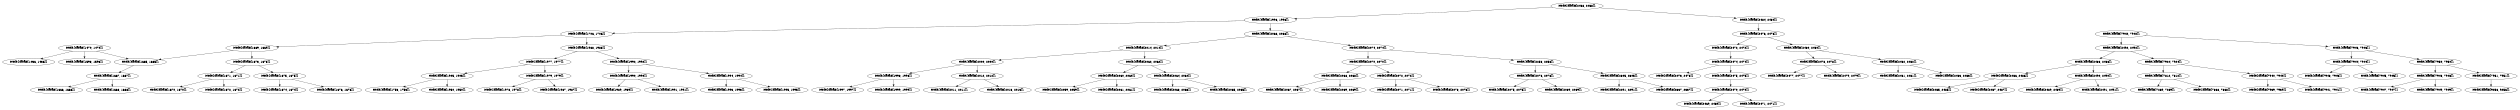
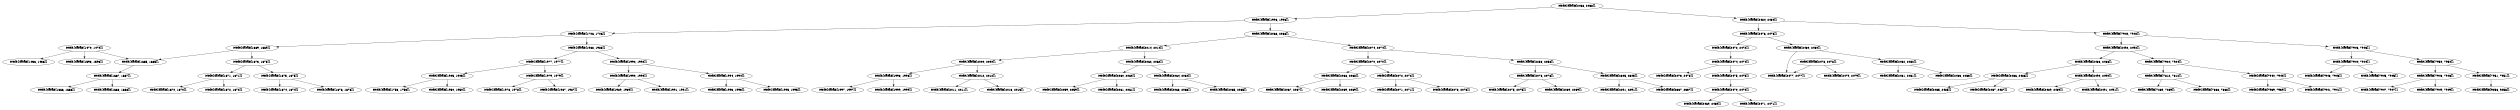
  digraph {
    n1 [label="Node{data=[2468, 2468]}"]
    n2 [label="Node{data=[1996, 1996]}"]
    n3 [label="Node{data=[2484, 2484]}"]
    n4 [label="Node{data=[1706, 1706]}"]
    n5 [label="Node{data=[2066, 2066]}"]
    n6 [label="Node{data=[2476, 2476]}"]
    n7 [label="Node{data=[7942, 7942]}"]
    n8 [label="Node{data=[1669, 1669]}"]
    n9 [label="Node{data=[1988, 1988]}"]
    n10 [label="Node{data=[2014, 2014]}"]
    n11 [label="Node{data=[2074, 2074]}"]
    n12 [label="Node{data=[1665, 1665]}"]
    n13 [label="Node{data=[1673, 1673]}"]
    n14 [label="Node{data=[1977, 1977]}"]
    n15 [label="Node{data=[1992, 1992]}"]
    n16 [label="Node{data=[1667, 1667]}"]
    n17 [label="Node{data=[1671, 1671]}"]
    n18 [label="Node{data=[1675, 1675]}"]
    n19 [label="Node{data=[1470, 1470]}"]
    n20 [label="Node{data=[1436, 1436]}"]
    n21 [label="Node{data=[1593, 1593]}"]
    n22 [label="Node{data=[1666, 1666]}"]
    n23 [label="Node{data=[1668, 1668]}"]
    n24 [label="Node{data=[1670, 1670]}"]
    n25 [label="Node{data=[1672, 1672]}"]
    n26 [label="Node{data=[1674, 1674]}"]
    n27 [label="Node{data=[1676, 1676]}"]
    n28 [label="Node{data=[1905, 1905]}"]
    n29 [label="Node{data=[1979, 1979]}"]
    n30 [label="Node{data=[1990, 1990]}"]
    n31 [label="Node{data=[1994, 1994]}"]
    n32 [label="Node{data=[1753, 1753]}"]
    n33 [label="Node{data=[1950, 1950]}"]
    n34 [label="Node{data=[1978, 1978]}"]
    n35 [label="Node{data=[1987, 1987]}"]
    n36 [label="Node{data=[1989, 1989]}"]
    n37 [label="Node{data=[1991, 1991]}"]
    n38 [label="Node{data=[1993, 1993]}"]
    n39 [label="Node{data=[1995, 1995]}"]
    n40 [label="Node{data=[2000, 2000]}"]
    n41 [label="Node{data=[2062, 2062]}"]
    n42 [label="Node{data=[2070, 2070]}"]
    n43 [label="Node{data=[2258, 2258]}"]
    n44 [label="Node{data=[1998, 1998]}"]
    n45 [label="Node{data=[2012, 2012]}"]
    n46 [label="Node{data=[2060, 2060]}"]
    n47 [label="Node{data=[2064, 2064]}"]
    n48 [label="Node{data=[1997, 1997]}"]
    n49 [label="Node{data=[1999, 1999]}"]
    n50 [label="Node{data=[2011, 2011]}"]
    n51 [label="Node{data=[2013, 2013]}"]
    n52 [label="Node{data=[2059, 2059]}"]
    n53 [label="Node{data=[2061, 2061]}"]
    n54 [label="Node{data=[2063, 2063]}"]
    n55 [label="Node{data=[2065, 2065]}"]
    n56 [label="Node{data=[2068, 2068]}"]
    n57 [label="Node{data=[2072, 2072]}"]
    n58 [label="Node{data=[2076, 2076]}"]
    n59 [label="Node{data=[2305, 2305]}"]
    n60 [label="Node{data=[2067, 2067]}"]
    n61 [label="Node{data=[2069, 2069]}"]
    n62 [label="Node{data=[2071, 2071]}"]
    n63 [label="Node{data=[2073, 2073]}"]
    n64 [label="Node{data=[2075, 2075]}"]
    n65 [label="Node{data=[2089, 2089]}"]
    n66 [label="Node{data=[2291, 2291]}"]
    n67 [label="Node{data=[2337, 2337]}"]
    n68 [label="Node{data=[2472, 2472]}"]
    n69 [label="Node{data=[2480, 2480]}"]
    n70 [label="Node{data=[2492, 2492]}"]
    n71 [label="Node{data=[7946, 7946]}"]
    n72 [label="Node{data=[2474, 2474]}"]
    n73 [label="Node{data=[2478, 2478]}"]
    n74 [label="Node{data=[2482, 2482]}"]
    n75 [label="Node{data=[2470, 2470]}"]
    n76 [label="Node{data=[2469, 2469]}"]
    n77 [label="Node{data=[2471, 2471]}"]
    n78 [label="Node{data=[2473, 2473]}"]
    n79 [label="Node{data=[2475, 2475]}"]
    n80 [label="Node{data=[2477, 2477]}"]
    n81 [label="Node{data=[2479, 2479]}"]
    n82 [label="Node{data=[2481, 2481]}"]
    n83 [label="Node{data=[2483, 2483]}"]
    n84 [label="Node{data=[2488, 2488]}"]
    n85 [label="Node{data=[7924, 7924]}"]
    n86 [label="Node{data=[7944, 7944]}"]
    n87 [label="Node{data=[7950, 7950]}"]
    n88 [label="Node{data=[2486, 2486]}"]
    n89 [label="Node{data=[2490, 2490]}"]
    n90 [label="Node{data=[7812, 7812]}"]
    n91 [label="Node{data=[7940, 7940]}"]
    n92 [label="Node{data=[2485, 2485]}"]
    n93 [label="Node{data=[2487, 2487]}"]
    n94 [label="Node{data=[2489, 2489]}"]
    n95 [label="Node{data=[2491, 2491]}"]
    n96 [label="Node{data=[7269, 7269]}"]
    n97 [label="Node{data=[7868, 7868]}"]
    n98 [label="Node{data=[7939, 7939]}"]
    n99 [label="Node{data=[7941, 7941]}"]
    n100 [label="Node{data=[7943, 7943]}"]
    n101 [label="Node{data=[7945, 7945]}"]
    n102 [label="Node{data=[7948, 7948]}"]
    n103 [label="Node{data=[7951, 7951]}"]
    n104 [label="Node{data=[7947, 7947]}"]
    n105 [label="Node{data=[7949, 7949]}"]
    n106 [label="Node{data=[9256, 9256]}"]
    n1 -> n2
    n1 -> n3
    n2 -> n4
    n2 -> n5
    n3 -> n6
+   n3 -> n7
    n4 -> n8
    n4 -> n9
    n5 -> n10
    n5 -> n11
    n6 -> n68
    n6 -> n69
    n7 -> n70
    n7 -> n71
    n8 -> n12
    n8 -> n13
    n9 -> n14
    n9 -> n15
    n10 -> n40
    n10 -> n41
    n11 -> n42
    n11 -> n43
    n12 -> n16
    n13 -> n17
    n13 -> n18
    n14 -> n28
    n14 -> n29
    n15 -> n30
    n15 -> n31
    n16 -> n22
    n16 -> n23
    n17 -> n24
    n17 -> n25
    n18 -> n26
    n18 -> n27
    n19 -> n12
    n19 -> n20
    n19 -> n21
    n28 -> n32
    n28 -> n33
    n29 -> n34
    n29 -> n35
    n30 -> n36
    n30 -> n37
    n31 -> n38
    n31 -> n39
    n40 -> n44
    n40 -> n45
    n41 -> n46
    n41 -> n47
    n42 -> n56
    n42 -> n57
    n43 -> n58
    n43 -> n59
    n44 -> n48
    n44 -> n49
    n45 -> n50
    n45 -> n51
    n46 -> n52
    n46 -> n53
    n47 -> n54
    n47 -> n55
    n56 -> n60
    n56 -> n61
    n57 -> n62
    n57 -> n63
    n58 -> n64
    n58 -> n65
    n59 -> n66
    n59 -> n67
    n68 -> n72
-   n69 -> n73
+   n69 -> n80
    n69 -> n74
    n70 -> n84
    n70 -> n85
    n71 -> n86
    n71 -> n87
    n72 -> n78
    n72 -> n79
    n73 -> n80
    n73 -> n81
    n74 -> n82
    n74 -> n83
    n75 -> n76
    n75 -> n77
    n79 -> n75
    n84 -> n88
    n84 -> n89
    n85 -> n90
    n85 -> n91
    n86 -> n100
    n86 -> n101
    n87 -> n102
    n87 -> n103
    n88 -> n92
    n88 -> n93
    n89 -> n94
    n89 -> n95
    n90 -> n96
    n90 -> n97
    n91 -> n98
    n91 -> n99
    n102 -> n104
    n102 -> n105
    n103 -> n106
  }
